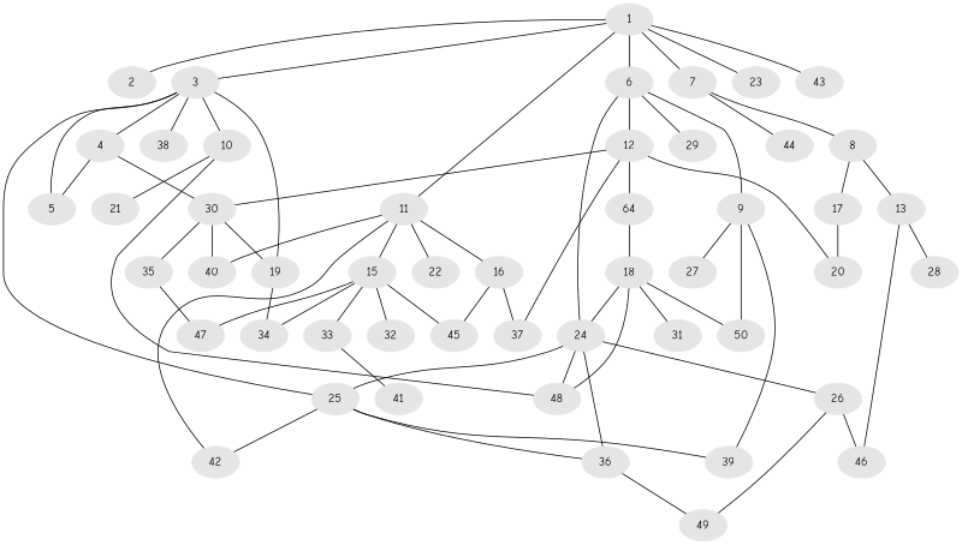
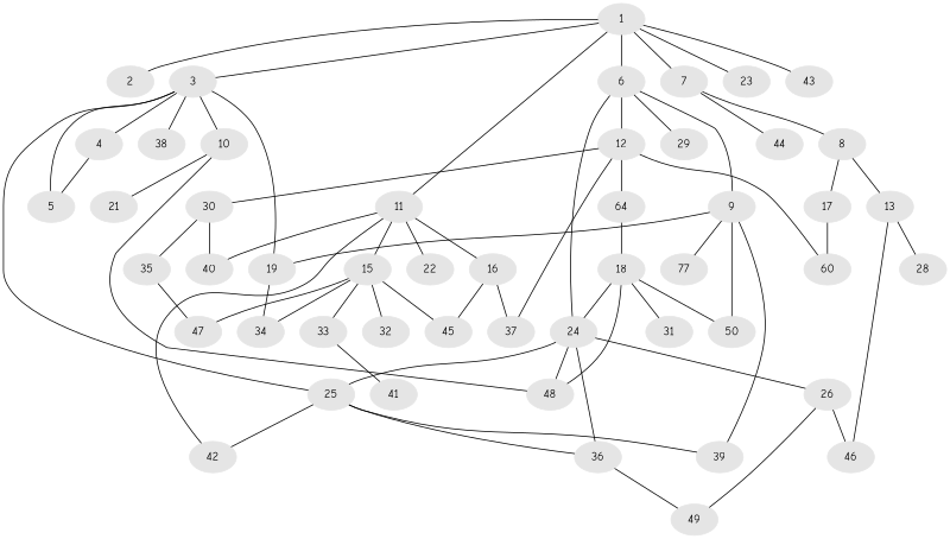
  graph {
    fontname="Comic Neue"
    node [color=gray90 fontname="Comic Neue" style=filled]
    edge [fontname="Comic Neue"]
    1
    2
    3
    6
    7
    11
    23
    43
    4
    5
    10
    19
    25
    38
    9
    12
    24
    29
    8
    44
    15
    16
    22
    40
    42
    30
    21
    48
    34
    39
    36
    35
-   27
+   27 [label=77]
    50
    n35 [label=64]
-   20
+   20 [label=60]
    37
    26
    13
    17
    28
    46
    32
    33
    45
    47
    18
    31
    41
    49
    1 -- 2
    1 -- 3
    1 -- 6
    1 -- 7
    1 -- 11
    1 -- 23
    1 -- 43
    3 -- 4
    3 -- 5
    3 -- 10
    3 -- 19
    3 -- 25
    3 -- 38
    6 -- 9
    6 -- 12
    6 -- 24
    6 -- 29
    7 -- 8
    7 -- 44
    11 -- 15
    11 -- 16
    11 -- 22
    11 -- 40
    11 -- 42
    4 -- 5
-   4 -- 30
    10 -- 21
    10 -- 48
    19 -- 34
    25 -- 42
    25 -- 39
    25 -- 36
-   30 -- 19
+   9 -- 19
    9 -- 39
    9 -- 27
    9 -- 50
    12 -- 30
    12 -- n35
    12 -- 20
    12 -- 37
    24 -- 25
    24 -- 48
    24 -- 36
    24 -- 26
    8 -- 13
    8 -- 17
    15 -- 34
    15 -- 32
    15 -- 33
    15 -- 45
    15 -- 47
    16 -- 37
    16 -- 45
    30 -- 40
    30 -- 35
    36 -- 49
    35 -- 47
    n35 -- 18
    26 -- 46
    26 -- 49
    13 -- 28
    13 -- 46
    17 -- 20
    33 -- 41
    18 -- 24
    18 -- 48
    18 -- 50
    18 -- 31
  }
